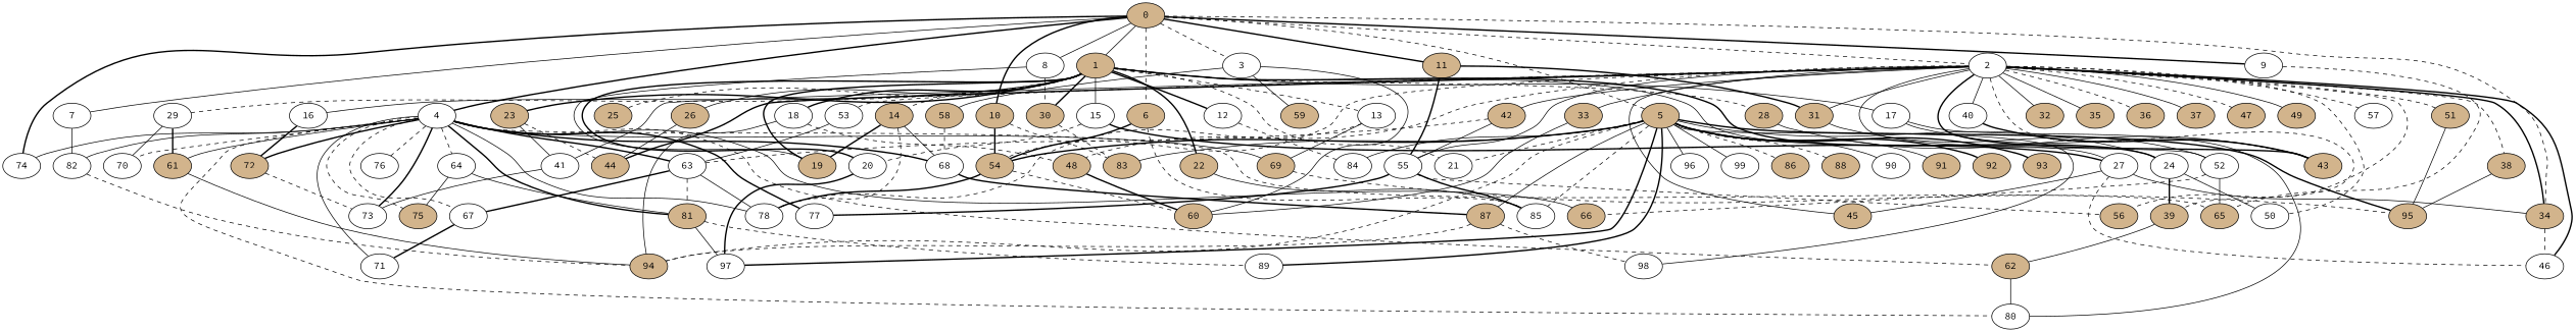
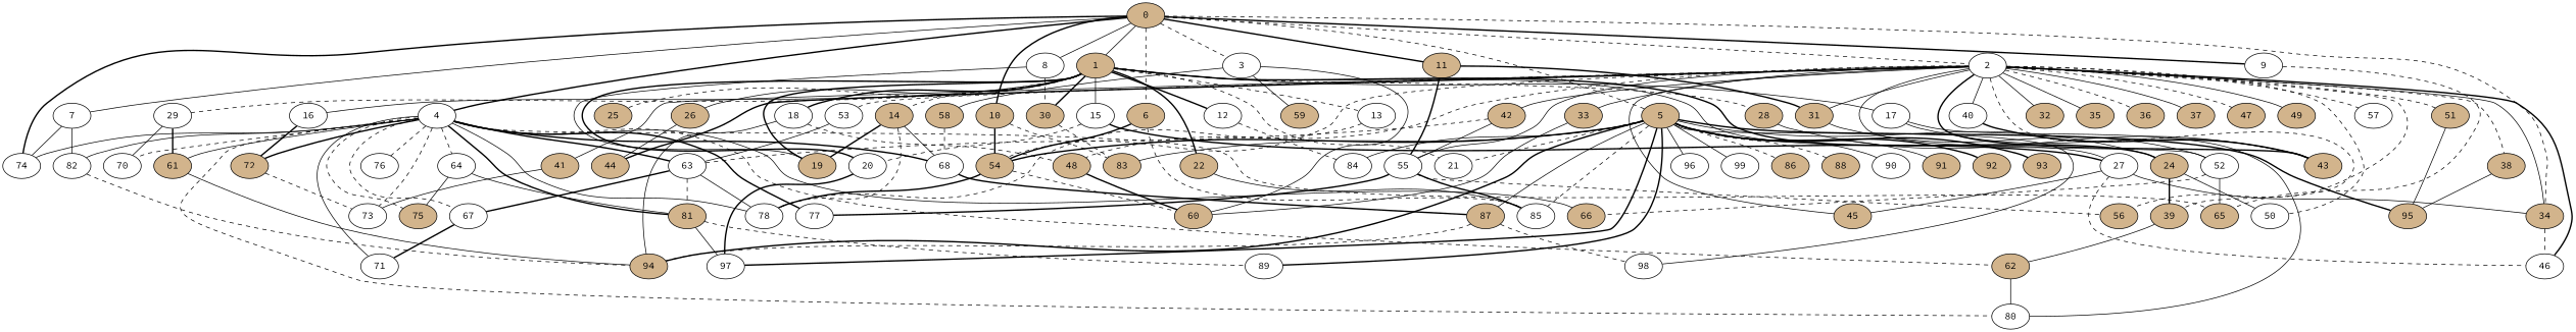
  graph {
    fontname="Source Code Pro"
    node [fillcolor=tan fontname="Source Code Pro" style=filled]
    edge [fontname="Source Code Pro" style=solid]
    0
    1
    2 [fillcolor=white]
    3 [fillcolor=white]
    4 [fillcolor=white]
    5
    6
    7 [fillcolor=white]
    8 [fillcolor=white]
    9 [fillcolor=white]
    10
    11
    34
    74 [fillcolor=white]
    12 [fillcolor=white]
    13 [fillcolor=white]
    14
    15 [fillcolor=white]
    16 [fillcolor=white]
    17 [fillcolor=white]
    18 [fillcolor=white]
    19
    20 [fillcolor=white]
    21 [fillcolor=white]
    22
-   23
-   24 [fillcolor=white]
+   24
    25
    26
    27 [fillcolor=white]
    28
    29 [fillcolor=white]
    30
    31
    32
    33
    35
    36
    37
    38
    39
    40 [fillcolor=white]
-   41 [fillcolor=white]
+   41
    42
    43
    44
    45
    46 [fillcolor=white]
    47
    48
    49
    50 [fillcolor=white]
    51
    52 [fillcolor=white]
    53 [fillcolor=white]
    54
    55 [fillcolor=white]
    56
    57 [fillcolor=white]
    58
    59
    60
    61
    62
    63 [fillcolor=white]
    64 [fillcolor=white]
    65
    66
    67 [fillcolor=white]
    68 [fillcolor=white]
-   69
    70 [fillcolor=white]
    71 [fillcolor=white]
    72
    73 [fillcolor=white]
    75
    76 [fillcolor=white]
    77 [fillcolor=white]
    78 [fillcolor=white]
    80 [fillcolor=white]
    81
    82 [fillcolor=white]
    96 [fillcolor=white]
    98 [fillcolor=white]
    99 [fillcolor=white]
    97 [fillcolor=white]
    83
    84 [fillcolor=white]
    85 [fillcolor=white]
    86
    87
    88
    89 [fillcolor=white]
    90 [fillcolor=white]
    91
    92
    93
    94
    95
    0 -- 1
    0 -- 2 [style=dashed]
    0 -- 3 [style=dashed]
    0 -- 4 [style=bold]
    0 -- 5 [style=dashed]
    0 -- 6 [style=dashed]
    0 -- 7
    0 -- 8
    0 -- 9 [style=bold]
    0 -- 10 [style=bold]
    0 -- 11 [style=bold]
    0 -- 34 [style=dashed]
    0 -- 74 [style=bold]
    1 -- 12 [style=bold]
    1 -- 13 [style=dashed]
    1 -- 14 [style=dashed]
    1 -- 15
    1 -- 16
    1 -- 17
    1 -- 18 [style=bold]
    1 -- 19 [style=bold]
    1 -- 20 [style=bold]
    1 -- 21 [style=dashed]
    1 -- 22 [style=bold]
-   1 -- 23 [style=bold]
    1 -- 24 [style=bold]
    1 -- 25 [style=dashed]
    1 -- 26
    1 -- 27
    1 -- 28 [style=dashed]
    1 -- 29 [style=dashed]
    1 -- 30 [style=bold]
-   2 -- 34 [style=bold]
+   2 -- 34
    2 -- 31
    2 -- 32
    2 -- 33
    2 -- 35
    2 -- 36 [style=dashed]
    2 -- 37
    2 -- 38 [style=dashed]
    2 -- 39 [style=dashed]
    2 -- 40
    2 -- 41
    2 -- 42
    2 -- 43 [style=bold]
    2 -- 44 [style=bold]
    2 -- 45
    2 -- 46 [style=bold]
    2 -- 47 [style=dashed]
    2 -- 48 [style=dashed]
    2 -- 49
    2 -- 50 [style=dashed]
    2 -- 51 [style=dashed]
    2 -- 52
    2 -- 53 [style=dashed]
    2 -- 54 [style=dashed]
    2 -- 55
    2 -- 56 [style=dashed]
    2 -- 57 [style=dashed]
    3 -- 58
    3 -- 59
    3 -- 60
    4 -- 74
    4 -- 61
    4 -- 62 [style=dashed]
    4 -- 63 [style=bold]
    4 -- 64 [style=dashed]
    4 -- 65 [style=dashed]
    4 -- 66
    4 -- 67 [style=dashed]
    4 -- 68 [style=bold]
-   4 -- 69
    4 -- 70 [style=dashed]
    4 -- 71
    4 -- 72 [style=bold]
-   4 -- 73 [style=bold]
+   4 -- 73 [style=dashed]
    4 -- 75 [style=dashed]
    4 -- 76 [style=dashed]
    4 -- 77 [style=bold]
    4 -- 78
    4 -- 80 [style=dashed]
    4 -- 81 [style=bold]
    4 -- 82
    5 -- 21 [style=dashed]
    5 -- 24
    5 -- 54 [style=bold]
    5 -- 96
    5 -- 98
    5 -- 99
    5 -- 97 [style=bold]
    5 -- 83
    5 -- 84
    5 -- 85 [style=dashed]
    5 -- 86 [style=dashed]
    5 -- 87
    5 -- 88 [style=dashed]
    5 -- 89 [style=bold]
    5 -- 90
    5 -- 91
    5 -- 92 [style=bold]
    5 -- 93 [style=bold]
-   5 -- 94 [style=dashed]
+   5 -- 94 [style=bold]
    5 -- 95 [style=bold]
    6 -- 54 [style=bold]
    6 -- 85 [style=dashed]
+   7 -- 74
    7 -- 82
    8 -- 19
    8 -- 30 [style=dashed]
    9 -- 65 [style=dashed]
    10 -- 54 [style=bold]
    10 -- 83 [style=dashed]
    11 -- 31 [style=bold]
    11 -- 55 [style=bold]
    34 -- 46 [style=dashed]
    12 -- 84 [style=dashed]
-   13 -- 69
    13 -- 78 [style=dashed]
    14 -- 19 [style=bold]
    14 -- 68
    14 -- 78 [style=dashed]
    15 -- 20 [style=dashed]
    15 -- 27 [style=bold]
    16 -- 72 [style=bold]
    17 -- 43
    17 -- 80
    18 -- 48 [style=dashed]
    18 -- 94
    20 -- 97 [style=bold]
    22 -- 85
-   23 -- 41
-   23 -- 44 [style=dashed]
    24 -- 39 [style=bold]
    24 -- 50
    26 -- 44
    27 -- 34
    27 -- 45
    27 -- 46 [style=dashed]
    28 -- 43
    29 -- 61 [style=bold]
    29 -- 70
    30 -- 83 [style=dashed]
    31 -- 52
    33 -- 60
    38 -- 95
    39 -- 62
    40 -- 43 [style=bold]
    41 -- 73
    42 -- 55
    42 -- 63 [style=dashed]
    48 -- 60 [style=bold]
    51 -- 95
    52 -- 65
    52 -- 66 [style=dashed]
    53 -- 63
    54 -- 60 [style=dashed]
    54 -- 78 [style=bold]
    55 -- 56 [style=dashed]
    55 -- 77 [style=bold]
    55 -- 85 [style=bold]
    58 -- 68 [style=dashed]
    61 -- 94
    62 -- 80
    63 -- 67 [style=bold]
    63 -- 78
    63 -- 81 [style=dashed]
    64 -- 75
    64 -- 81
    67 -- 71 [style=bold]
    68 -- 87 [style=bold]
-   69 -- 95 [style=dashed]
    72 -- 73 [style=dashed]
    81 -- 97
    81 -- 89 [style=dashed]
    82 -- 94 [style=dashed]
    87 -- 98 [style=dashed]
    87 -- 94 [style=dashed]
  }
